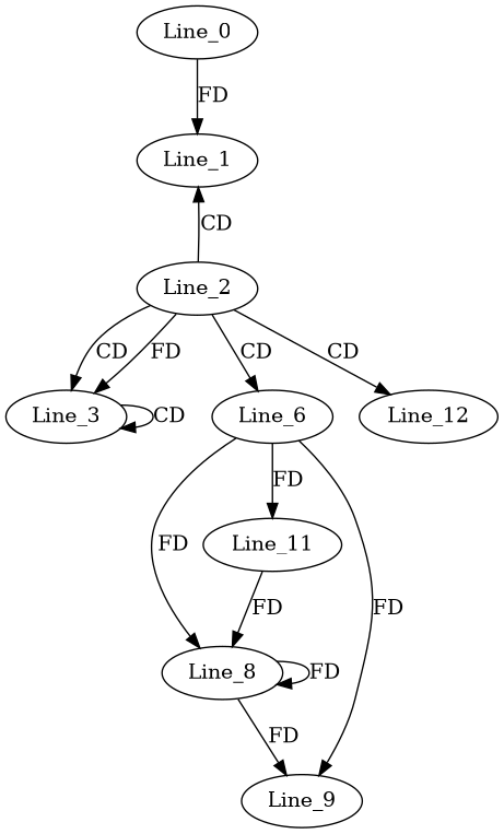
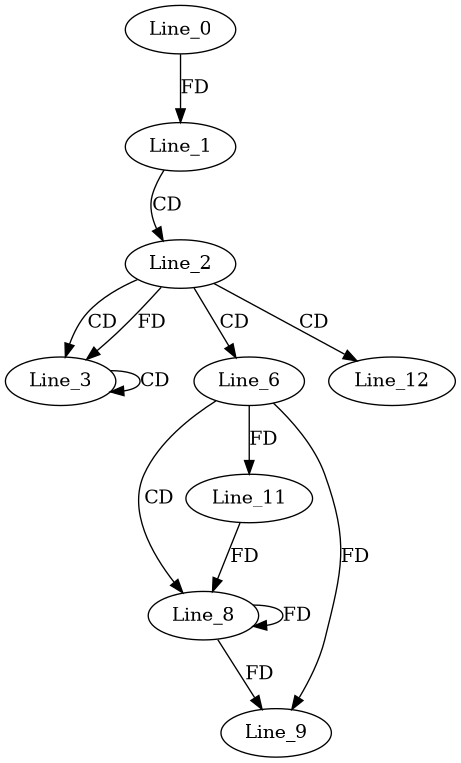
  digraph {
    Line_0
    Line_1
    Line_2
    Line_3
    Line_6
    n6 [label=Line_12]
    Line_8
    Line_9
    Line_11
    Line_0 -> Line_1 [label=FD]
-   Line_2 -> Line_1 [label=CD]
+   Line_1 -> Line_2 [label=CD]
    Line_2 -> Line_3 [label=CD]
    Line_2 -> Line_3 [label=FD]
    Line_2 -> Line_6 [label=CD]
    Line_2 -> n6 [label=CD]
    Line_3 -> Line_3 [label=CD]
-   Line_6 -> Line_8 [label=FD]
+   Line_6 -> Line_8 [label=CD]
    Line_6 -> Line_9 [label=FD]
    Line_6 -> Line_11 [label=FD]
    Line_8 -> Line_8 [label=FD]
    Line_8 -> Line_9 [label=FD]
    Line_11 -> Line_8 [label=FD]
  }
